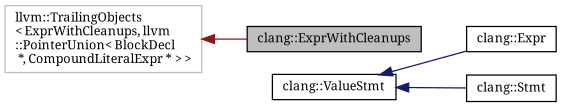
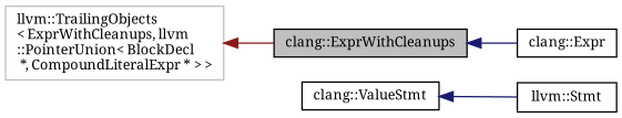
  digraph {
    fontname="Noto Serif"
    rankdir=LR
    node [color=black fontname="Noto Serif" fontsize=10 shape=record]
    edge [color=midnightblue dir=back fontname="Noto Serif" fontsize=10 labelfontname=Helvetica labelfontsize=10 style=solid]
    n1 [fillcolor=grey75 fontcolor=black height=0.2 label="clang::ExprWithCleanups" style=filled width=0.4]
    n2 [height=0.2 label="clang::Expr" width=0.4]
    n3 [height=0.2 label="clang::ValueStmt" width=0.4]
-   n4 [height=0.2 label="clang::Stmt" width=0.4]
+   n4 [height=0.2 label="llvm::Stmt" width=0.4]
    n5 [color=grey75 height=0.2 label="llvm::TrailingObjects\l\< ExprWithCleanups, llvm\l::PointerUnion\< BlockDecl\l *, CompoundLiteralExpr * \> \>" width=0.4]
-   n3 -> n2
+   n1 -> n2
    n3 -> n4
    n5 -> n1 [color=firebrick4]
  }
